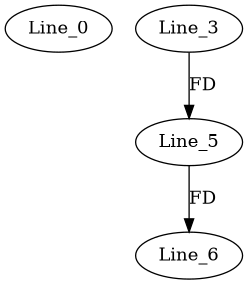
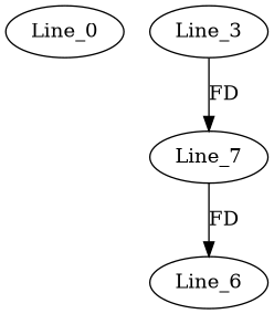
  digraph {
    Line_0
    Line_3
-   Line_5
+   Line_5 [label=Line_7]
    Line_6
    Line_3 -> Line_5 [label=FD]
    Line_5 -> Line_6 [label=FD]
  }
